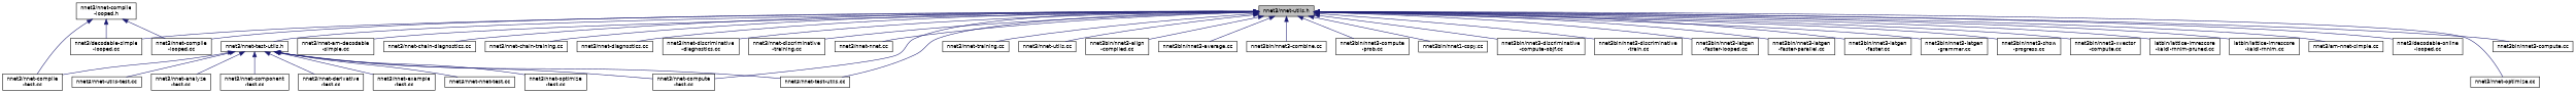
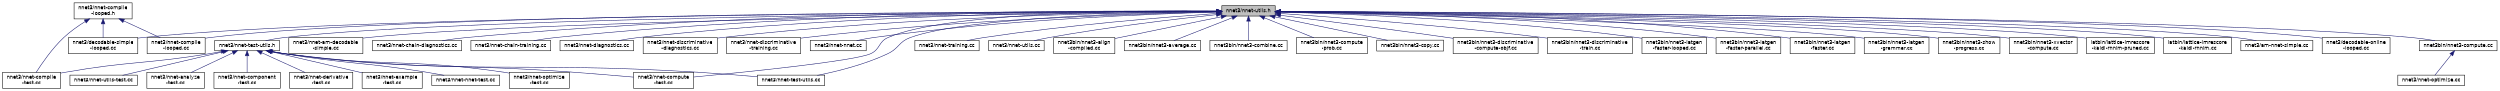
  digraph {
    node [color=black fillcolor=white fontname=Helvetica fontsize=10 shape=record style=filled]
    edge [color=midnightblue dir=back fontname=Helvetica fontsize=10 labelfontname=Helvetica labelfontsize=10 style=solid]
    n1 [fillcolor=grey75 fontcolor=black height=0.2 label="nnet3/nnet-utils.h" width=0.4]
    n2 [height=0.2 label="latbin/lattice-lmrescore\l-kaldi-rnnlm-pruned.cc" width=0.4]
    n3 [height=0.2 label="latbin/lattice-lmrescore\l-kaldi-rnnlm.cc" width=0.4]
    n4 [height=0.2 label="nnet3/am-nnet-simple.cc" width=0.4]
    n5 [height=0.2 label="nnet3/decodable-online\l-looped.cc" width=0.4]
    n6 [height=0.2 label="nnet3/decodable-simple\l-looped.cc" width=0.4]
    n7 [height=0.2 label="nnet3/nnet-compile\l-looped.cc" width=0.4]
    n8 [height=0.2 label="nnet3/nnet-am-decodable\l-simple.cc" width=0.4]
    n9 [height=0.2 label="nnet3/nnet-test-utils.h" width=0.4]
    n10 [height=0.2 label="nnet3/nnet-compute\l-test.cc" width=0.4]
    n11 [height=0.2 label="nnet3/nnet-test-utils.cc" width=0.4]
    n12 [height=0.2 label="nnet3/nnet-chain-diagnostics.cc" width=0.4]
    n13 [height=0.2 label="nnet3/nnet-chain-training.cc" width=0.4]
    n14 [height=0.2 label="nnet3/nnet-diagnostics.cc" width=0.4]
    n15 [height=0.2 label="nnet3/nnet-discriminative\l-diagnostics.cc" width=0.4]
    n16 [height=0.2 label="nnet3/nnet-discriminative\l-training.cc" width=0.4]
    n17 [height=0.2 label="nnet3/nnet-nnet.cc" width=0.4]
    n18 [height=0.2 label="nnet3/nnet-optimize.cc" width=0.4]
    n19 [height=0.2 label="nnet3/nnet-training.cc" width=0.4]
    n20 [height=0.2 label="nnet3/nnet-utils.cc" width=0.4]
    n21 [height=0.2 label="nnet3bin/nnet3-align\l-compiled.cc" width=0.4]
    n22 [height=0.2 label="nnet3bin/nnet3-average.cc" width=0.4]
    n23 [height=0.2 label="nnet3bin/nnet3-combine.cc" width=0.4]
    n24 [height=0.2 label="nnet3bin/nnet3-compute\l-prob.cc" width=0.4]
    n25 [height=0.2 label="nnet3bin/nnet3-compute.cc" width=0.4]
-   n26 [height=0.2 label="nnet3bin/nnet1-copy.cc" width=0.4]
+   n26 [height=0.2 label="nnet3bin/nnet3-copy.cc" width=0.4]
    n27 [height=0.2 label="nnet3bin/nnet3-discriminative\l-compute-objf.cc" width=0.4]
    n28 [height=0.2 label="nnet3bin/nnet3-discriminative\l-train.cc" width=0.4]
    n29 [height=0.2 label="nnet3bin/nnet3-latgen\l-faster-looped.cc" width=0.4]
    n30 [height=0.2 label="nnet3bin/nnet3-latgen\l-faster-parallel.cc" width=0.4]
    n31 [height=0.2 label="nnet3bin/nnet3-latgen\l-faster.cc" width=0.4]
    n32 [height=0.2 label="nnet3bin/nnet3-latgen\l-grammar.cc" width=0.4]
    n33 [height=0.2 label="nnet3bin/nnet3-show\l-progress.cc" width=0.4]
    n34 [height=0.2 label="nnet3bin/nnet3-xvector\l-compute.cc" width=0.4]
    n35 [height=0.2 label="nnet3/nnet-compile\l-looped.h" width=0.4]
    n36 [height=0.2 label="nnet3/nnet-compile\l-test.cc" width=0.4]
    n37 [height=0.2 label="nnet3/nnet-analyze\l-test.cc" width=0.4]
    n38 [height=0.2 label="nnet3/nnet-component\l-test.cc" width=0.4]
    n39 [height=0.2 label="nnet3/nnet-derivative\l-test.cc" width=0.4]
    n40 [height=0.2 label="nnet3/nnet-example\l-test.cc" width=0.4]
    n41 [height=0.2 label="nnet3/nnet-nnet-test.cc" width=0.4]
    n42 [height=0.2 label="nnet3/nnet-optimize\l-test.cc" width=0.4]
    n43 [height=0.2 label="nnet3/nnet-utils-test.cc" width=0.4]
    n1 -> n2
    n1 -> n3
    n1 -> n4
    n1 -> n5
    n1 -> n6
    n1 -> n7
    n1 -> n8
    n1 -> n9
    n1 -> n10
    n1 -> n11
    n1 -> n12
    n1 -> n13
    n1 -> n14
    n1 -> n15
    n1 -> n16
    n1 -> n17
-   n1 -> n18
+   n25 -> n18
    n1 -> n19
    n1 -> n20
    n1 -> n21
    n1 -> n22
    n1 -> n23
    n1 -> n24
    n1 -> n25
    n1 -> n26
    n1 -> n27
    n1 -> n28
    n1 -> n29
    n1 -> n30
    n1 -> n31
    n1 -> n32
    n1 -> n33
    n1 -> n34
    n9 -> n10
    n9 -> n11
    n9 -> n36
    n9 -> n37
    n9 -> n38
    n9 -> n39
    n9 -> n40
    n9 -> n41
    n9 -> n42
    n9 -> n43
    n35 -> n6
    n35 -> n7
    n35 -> n36
  }
